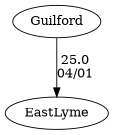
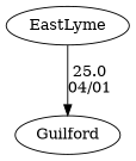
  digraph {
    Guilford
    EastLyme
-   Guilford -> EastLyme [label="25.0\n04/01" random=random weight=75]
+   EastLyme -> Guilford [label="25.0\n04/01" random=random weight=75]
  }
